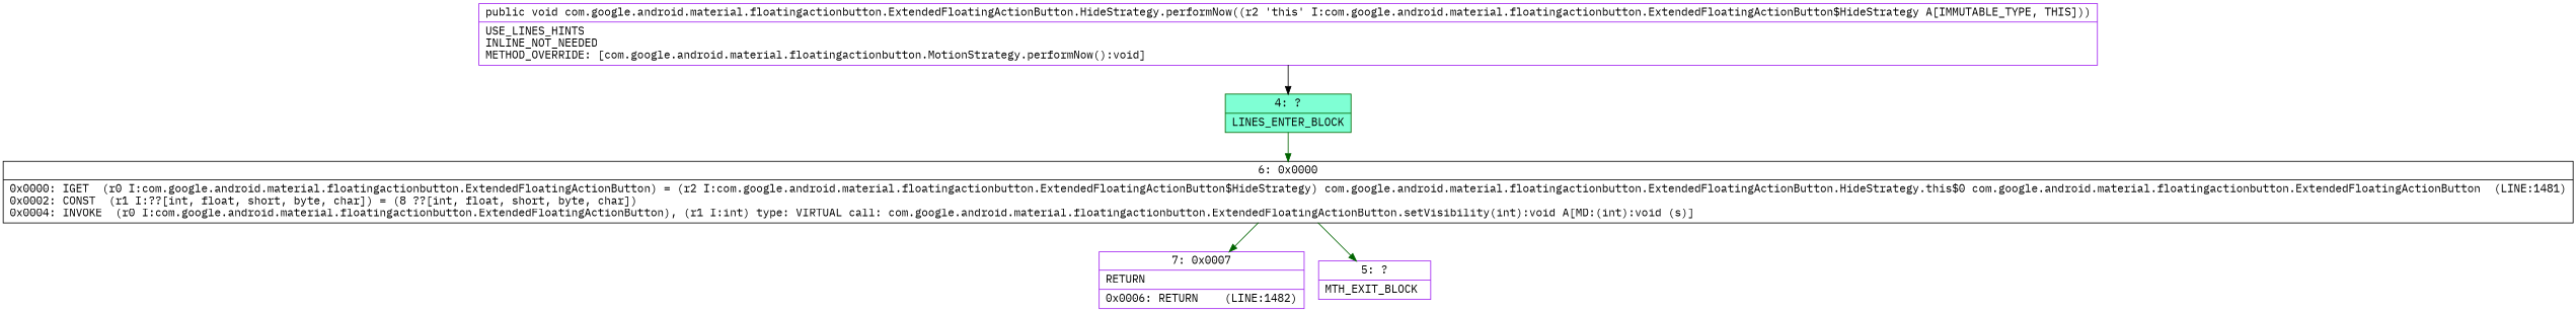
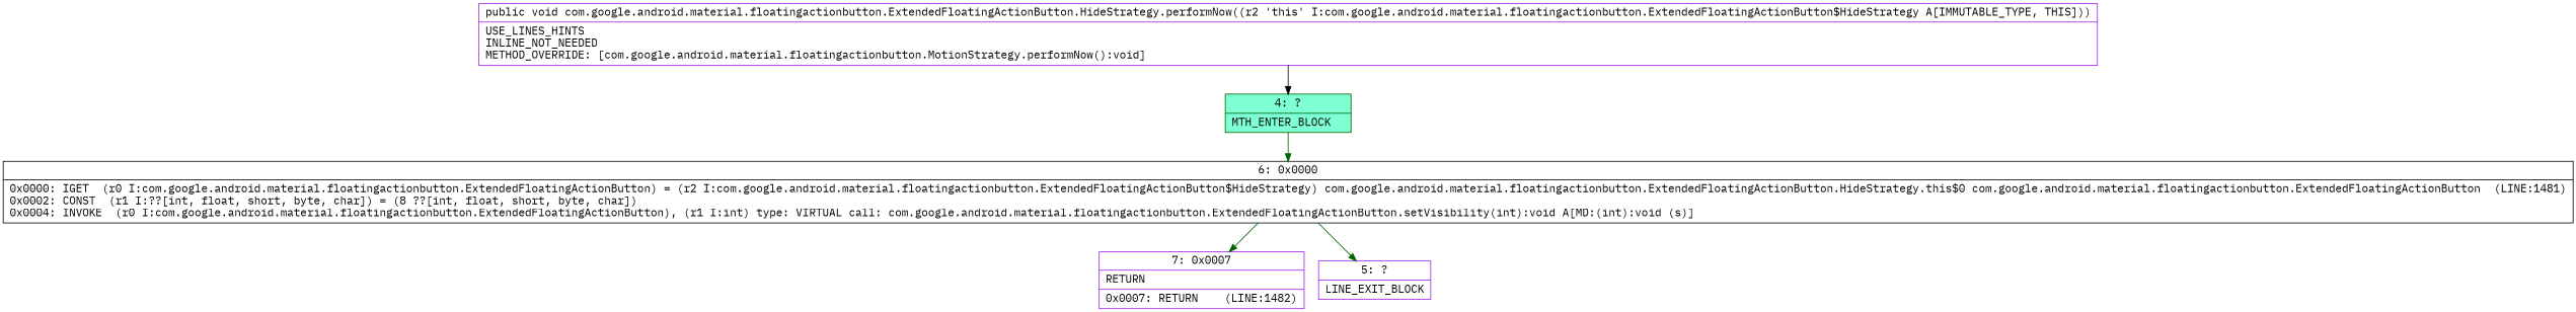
  digraph {
    fontname="IBM Plex Mono"
    node [color=purple fillcolor=white fontname="IBM Plex Mono" shape=record style=filled]
    edge [color=darkgreen fontname="IBM Plex Mono"]
-   n1 [color=darkgreen fillcolor=aquamarine label="{4\:\ ?|LINES_ENTER_BLOCK\l}"]
+   n1 [color=darkgreen fillcolor=aquamarine label="{4\:\ ?|MTH_ENTER_BLOCK\l}"]
    n2 [color=black label="{6\:\ 0x0000|0x0000: IGET  (r0 I:com.google.android.material.floatingactionbutton.ExtendedFloatingActionButton) = (r2 I:com.google.android.material.floatingactionbutton.ExtendedFloatingActionButton$HideStrategy) com.google.android.material.floatingactionbutton.ExtendedFloatingActionButton.HideStrategy.this$0 com.google.android.material.floatingactionbutton.ExtendedFloatingActionButton  (LINE:1481)\l0x0002: CONST  (r1 I:??[int, float, short, byte, char]) = (8 ??[int, float, short, byte, char]) \l0x0004: INVOKE  (r0 I:com.google.android.material.floatingactionbutton.ExtendedFloatingActionButton), (r1 I:int) type: VIRTUAL call: com.google.android.material.floatingactionbutton.ExtendedFloatingActionButton.setVisibility(int):void A[MD:(int):void (s)]\l}"]
-   n3 [label="{7\:\ 0x0007|RETURN\l|0x0006: RETURN    (LINE:1482)\l}"]
-   n4 [label="{5\:\ ?|MTH_EXIT_BLOCK\l}"]
+   n3 [label="{7\:\ 0x0007|RETURN\l|0x0007: RETURN    (LINE:1482)\l}"]
+   n4 [label="{5\:\ ?|LINE_EXIT_BLOCK\l}"]
    n5 [label="{public void com.google.android.material.floatingactionbutton.ExtendedFloatingActionButton.HideStrategy.performNow((r2 'this' I:com.google.android.material.floatingactionbutton.ExtendedFloatingActionButton$HideStrategy A[IMMUTABLE_TYPE, THIS]))  | USE_LINES_HINTS\lINLINE_NOT_NEEDED\lMETHOD_OVERRIDE: [com.google.android.material.floatingactionbutton.MotionStrategy.performNow():void]\l}"]
    n1 -> n2
    n2 -> n3
    n2 -> n4
    n5 -> n1 [color=black]
  }
